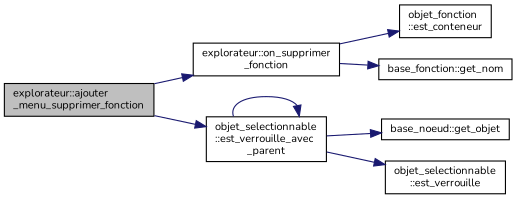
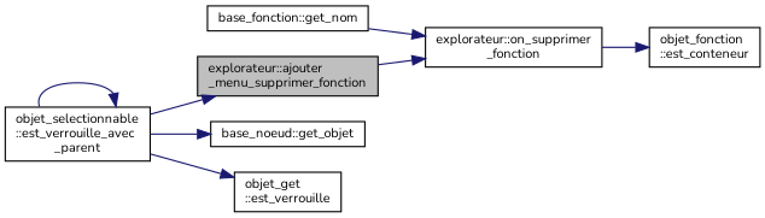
  digraph {
    fontname=Nunito
    rankdir=LR
    node [color=black fillcolor=white fontname=Nunito fontsize=10 shape=record style=filled]
    edge [color=midnightblue fontname=Nunito fontsize=10 labelfontname=Helvetica labelfontsize=10 style=solid]
    n1 [fillcolor=grey75 fontcolor=black height=0.2 label="explorateur::ajouter\l_menu_supprimer_fonction" width=0.4]
    n2 [height=0.2 label="explorateur::on_supprimer\l_fonction" width=0.4]
    n3 [height=0.2 label="objet_selectionnable\l::est_verrouille_avec\l_parent" width=0.4]
    n4 [height=0.2 label="objet_fonction\l::est_conteneur" width=0.4]
    n5 [height=0.2 label="base_fonction::get_nom" width=0.4]
    n6 [height=0.2 label="base_noeud::get_objet" width=0.4]
-   n7 [height=0.2 label="objet_selectionnable\l::est_verrouille" width=0.4]
+   n7 [height=0.2 label="objet_get\l::est_verrouille" width=0.4]
    n1 -> n2
-   n1 -> n3
+   n3 -> n1
    n2 -> n4
-   n2 -> n5
+   n5 -> n2
    n3 -> n3
    n3 -> n6
    n3 -> n7
  }
